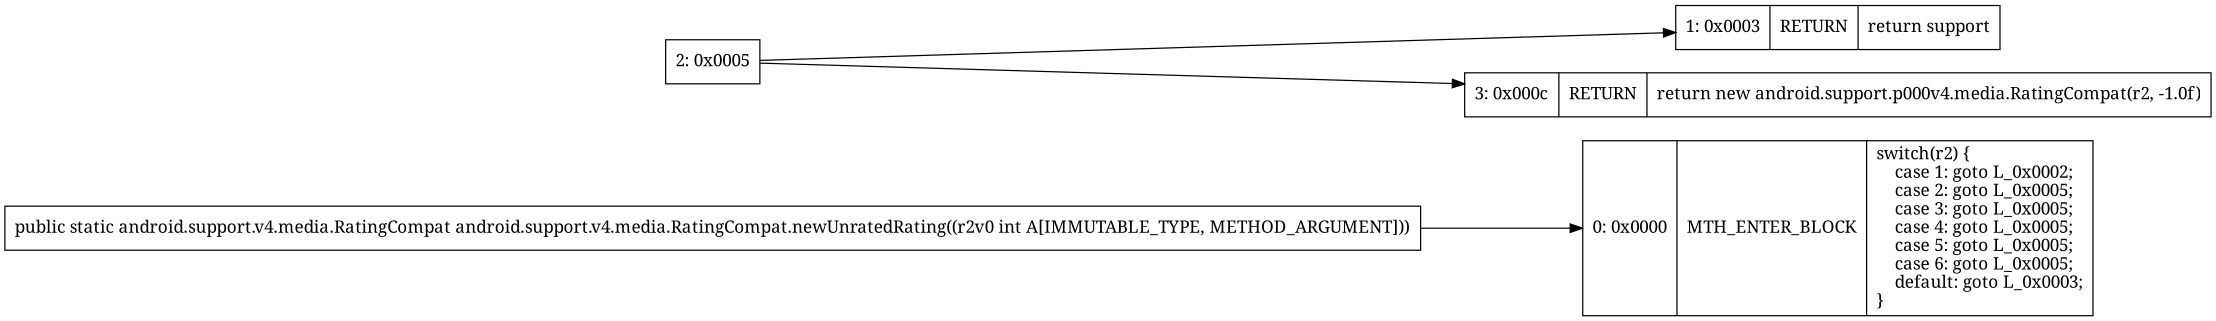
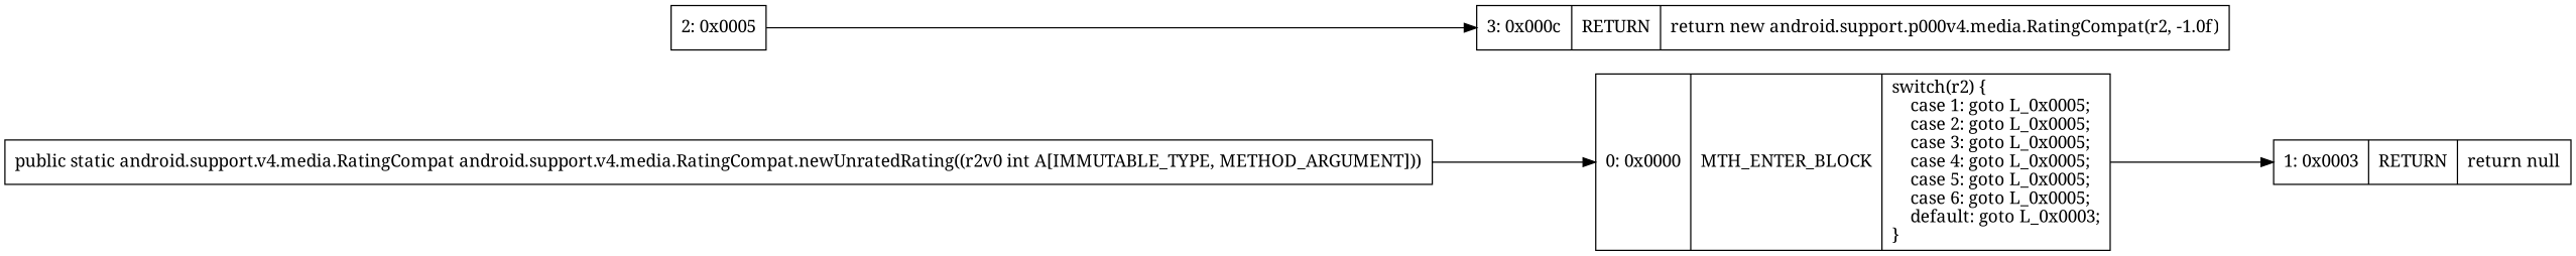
  digraph {
    fontname="Noto Serif"
    rankdir=LR
    node [fontname="Noto Serif" shape=record]
    edge [fontname="Noto Serif"]
-   n1 [label="{0\:\ 0x0000|MTH_ENTER_BLOCK\l|switch(r2) \{\l    case 1: goto L_0x0002;\l    case 2: goto L_0x0005;\l    case 3: goto L_0x0005;\l    case 4: goto L_0x0005;\l    case 5: goto L_0x0005;\l    case 6: goto L_0x0005;\l    default: goto L_0x0003;\l\}\l}"]
-   n2 [label="{1\:\ 0x0003|RETURN\l|return support\l}"]
+   n1 [label="{0\:\ 0x0000|MTH_ENTER_BLOCK\l|switch(r2) \{\l    case 1: goto L_0x0005;\l    case 2: goto L_0x0005;\l    case 3: goto L_0x0005;\l    case 4: goto L_0x0005;\l    case 5: goto L_0x0005;\l    case 6: goto L_0x0005;\l    default: goto L_0x0003;\l\}\l}"]
+   n2 [label="{1\:\ 0x0003|RETURN\l|return null\l}"]
    n3 [label="{2\:\ 0x0005}"]
    n4 [label="{3\:\ 0x000c|RETURN\l|return new android.support.p000v4.media.RatingCompat(r2, \-1.0f)\l}"]
    n5 [label="{public static android.support.v4.media.RatingCompat android.support.v4.media.RatingCompat.newUnratedRating((r2v0 int A[IMMUTABLE_TYPE, METHOD_ARGUMENT])) }"]
-   n3 -> n2
+   n1 -> n2
    n3 -> n4
    n5 -> n1
  }
